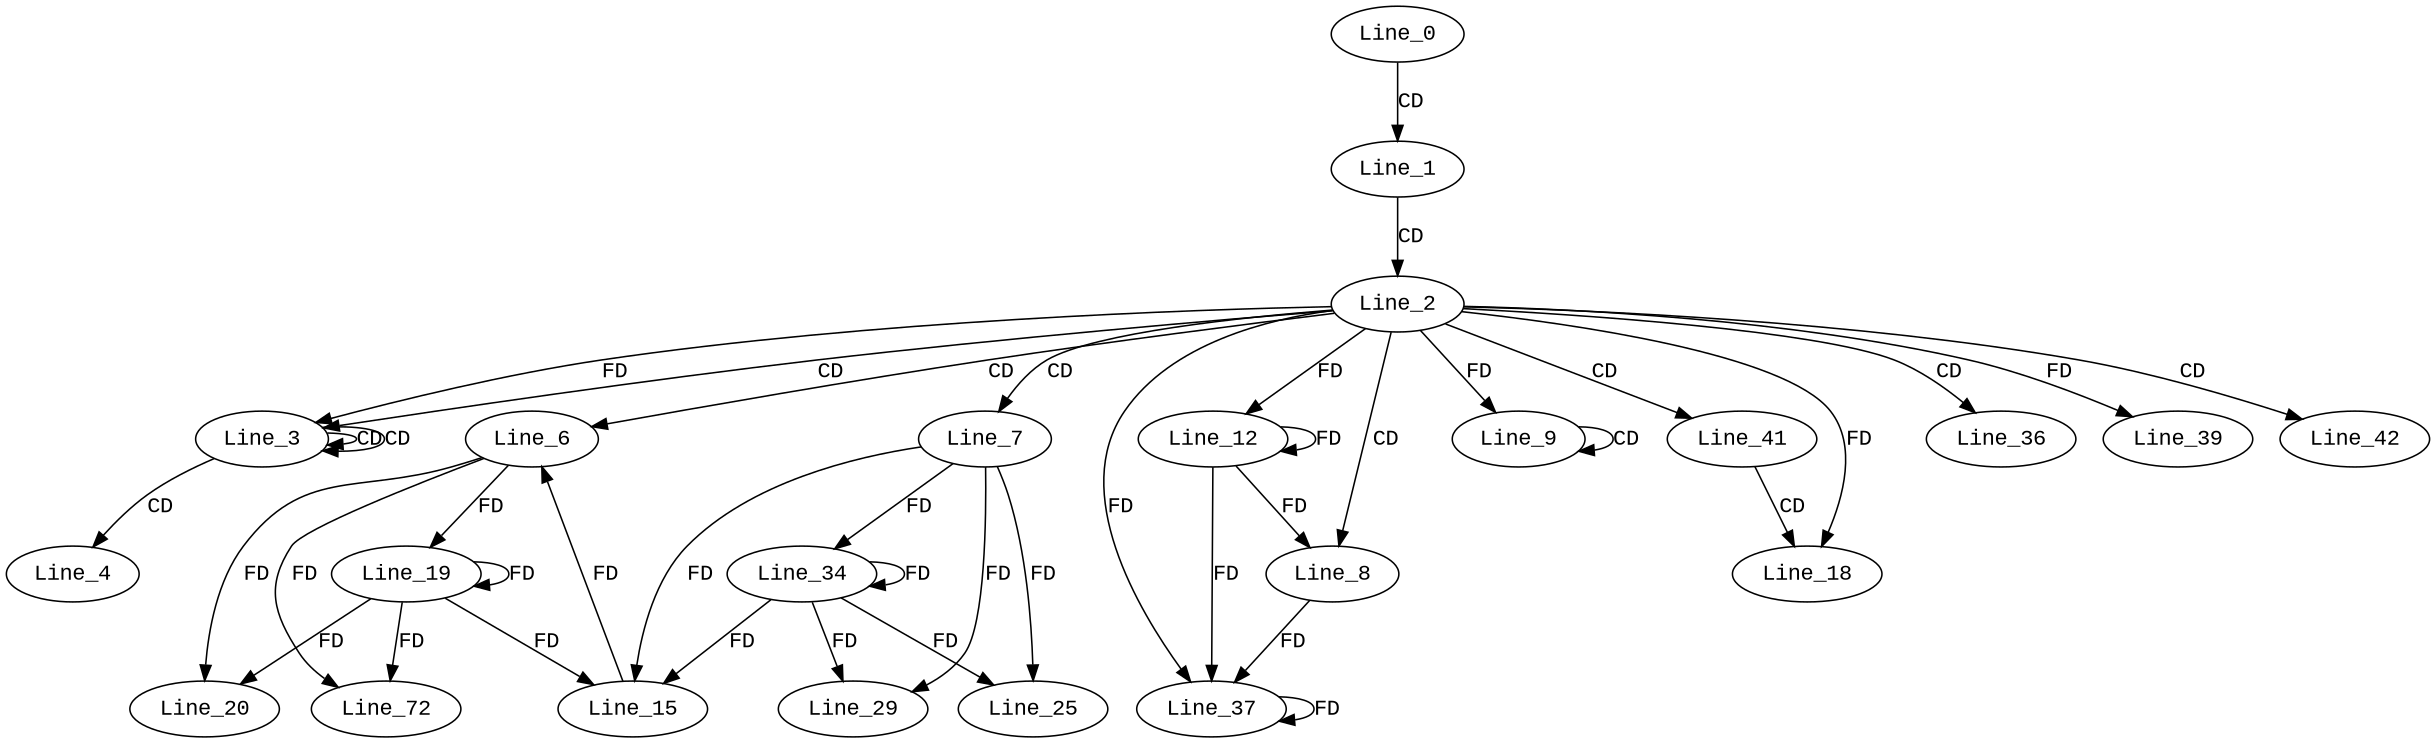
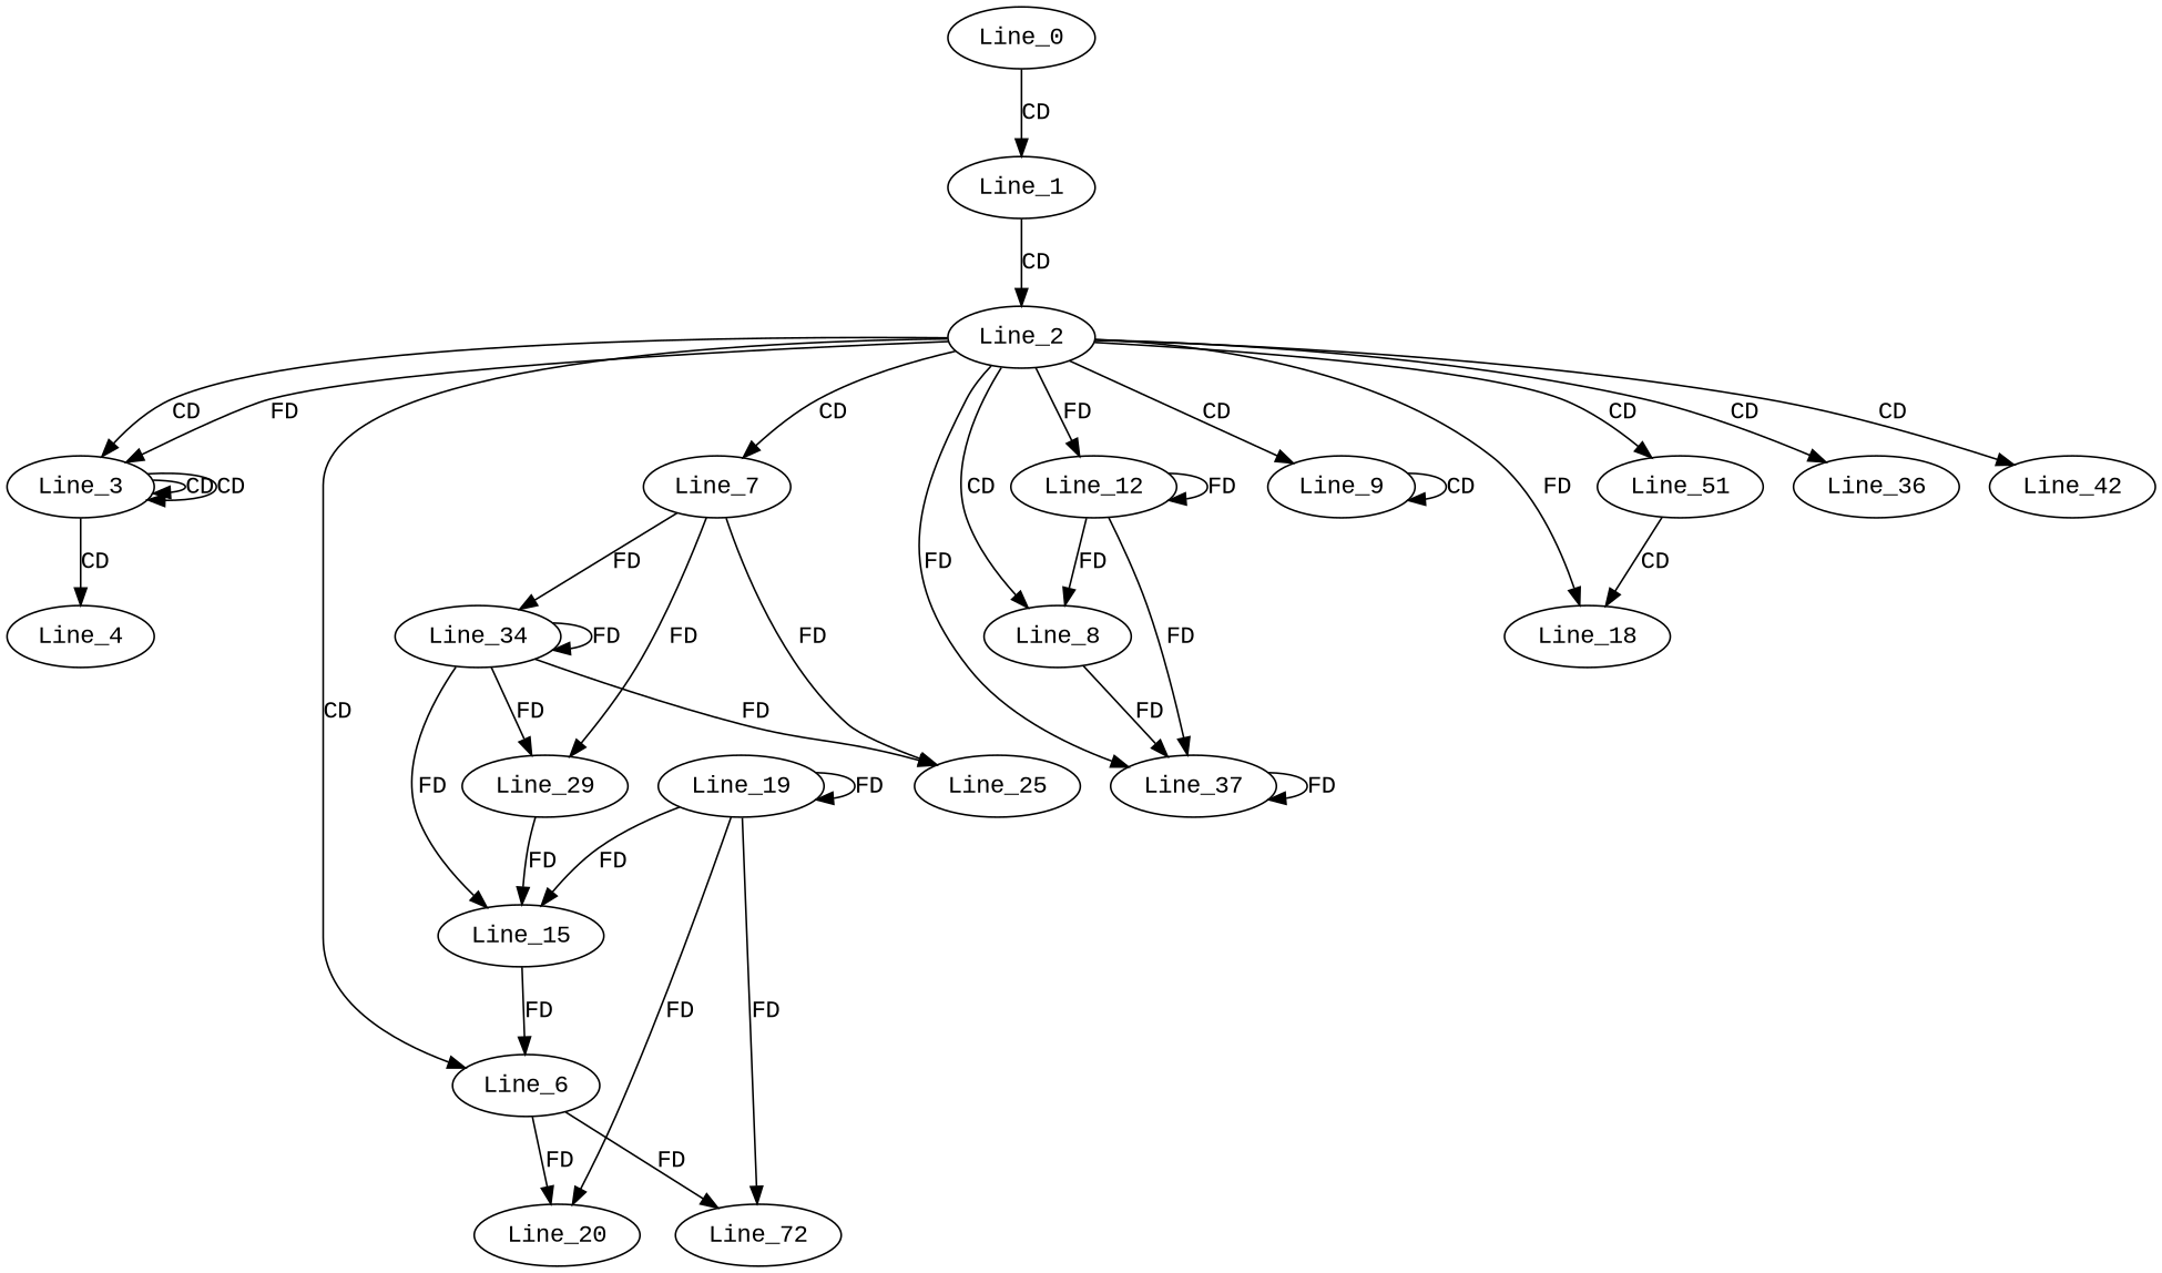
  digraph {
    fontname="Liberation Mono"
    node [fontname="Liberation Mono"]
    edge [fontname="Liberation Mono"]
    Line_0
    Line_1
    Line_2
    Line_3
    Line_6
    Line_7
    Line_8
    Line_9
    Line_12
    Line_18
    Line_36
    Line_37
-   Line_39
-   Line_41
+   Line_41 [label=Line_51]
    Line_42
    Line_4
    n17 [label=Line_19]
    Line_20
    n19 [label=Line_72]
    Line_15
    n21 [label=Line_34]
    n22 [label=Line_25]
    Line_29
    Line_0 -> Line_1 [label=CD]
    Line_1 -> Line_2 [label=CD]
    Line_2 -> Line_3 [label=CD]
    Line_2 -> Line_3 [label=FD]
    Line_2 -> Line_6 [label=CD]
    Line_2 -> Line_7 [label=CD]
    Line_2 -> Line_8 [label=CD]
-   Line_2 -> Line_9 [label=FD]
+   Line_2 -> Line_9 [label=CD]
    Line_2 -> Line_12 [label=FD]
    Line_2 -> Line_18 [label=FD]
    Line_2 -> Line_36 [label=CD]
    Line_2 -> Line_37 [label=FD]
-   Line_2 -> Line_39 [label=FD]
    Line_2 -> Line_41 [label=CD]
    Line_2 -> Line_42 [label=CD]
    Line_3 -> Line_3 [label=CD]
    Line_3 -> Line_3 [label=CD]
    Line_3 -> Line_4 [label=CD]
-   Line_6 -> n17 [label=FD]
    Line_6 -> Line_20 [label=FD]
    Line_6 -> n19 [label=FD]
-   Line_7 -> Line_15 [label=FD]
+   Line_29 -> Line_15 [label=FD]
    Line_7 -> n21 [label=FD]
    Line_7 -> n22 [label=FD]
    Line_7 -> Line_29 [label=FD]
    Line_8 -> Line_37 [label=FD]
    Line_9 -> Line_9 [label=CD]
    Line_12 -> Line_8 [label=FD]
    Line_12 -> Line_12 [label=FD]
    Line_12 -> Line_37 [label=FD]
    Line_37 -> Line_37 [label=FD]
    Line_41 -> Line_18 [label=CD]
    n17 -> n17 [label=FD]
    n17 -> Line_20 [label=FD]
    n17 -> n19 [label=FD]
    n17 -> Line_15 [label=FD]
    Line_15 -> Line_6 [label=FD]
    n21 -> Line_15 [label=FD]
    n21 -> n21 [label=FD]
    n21 -> n22 [label=FD]
    n21 -> Line_29 [label=FD]
  }
